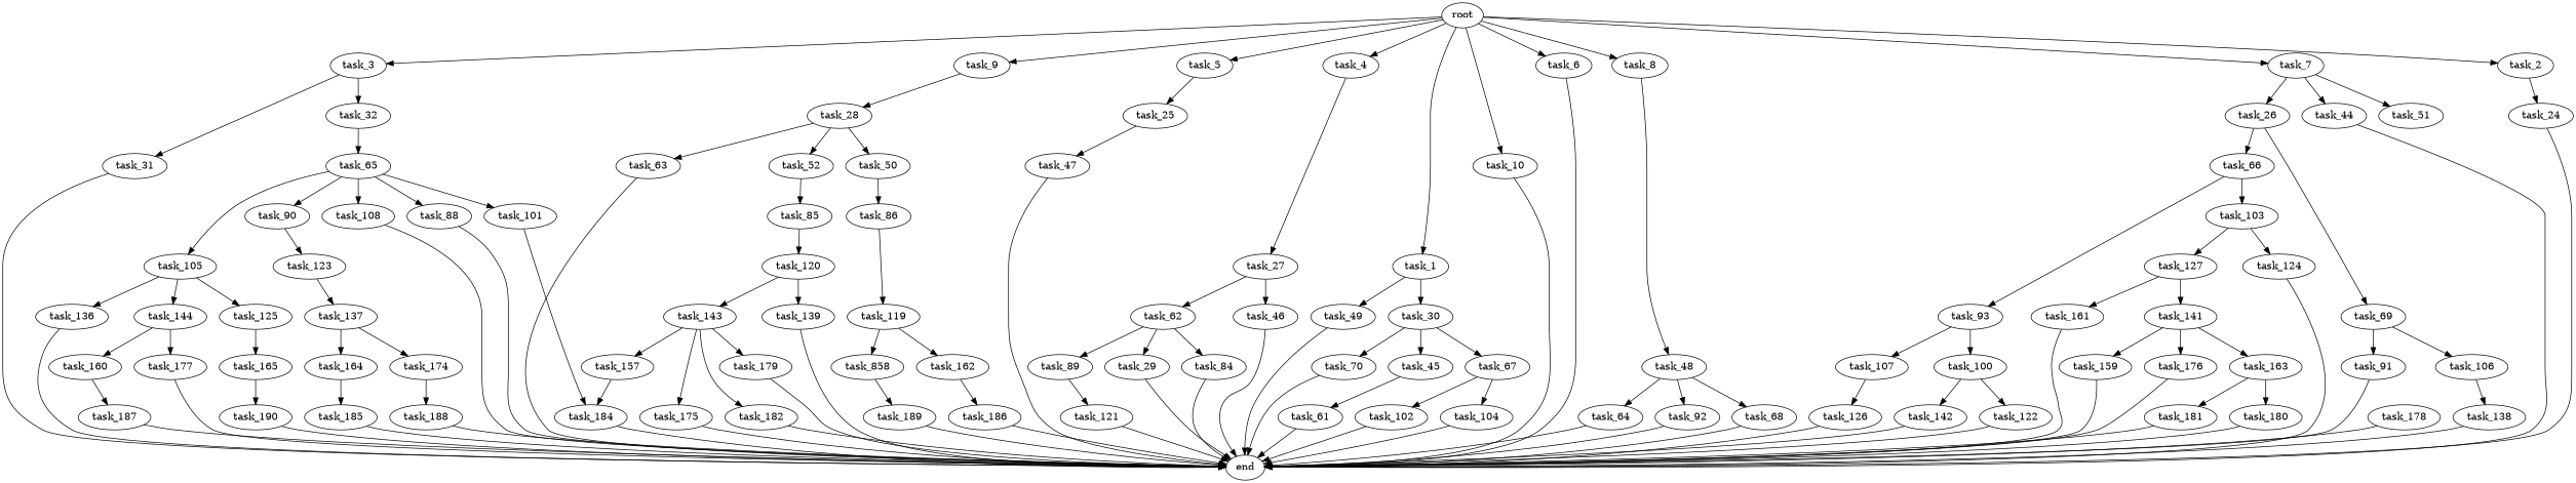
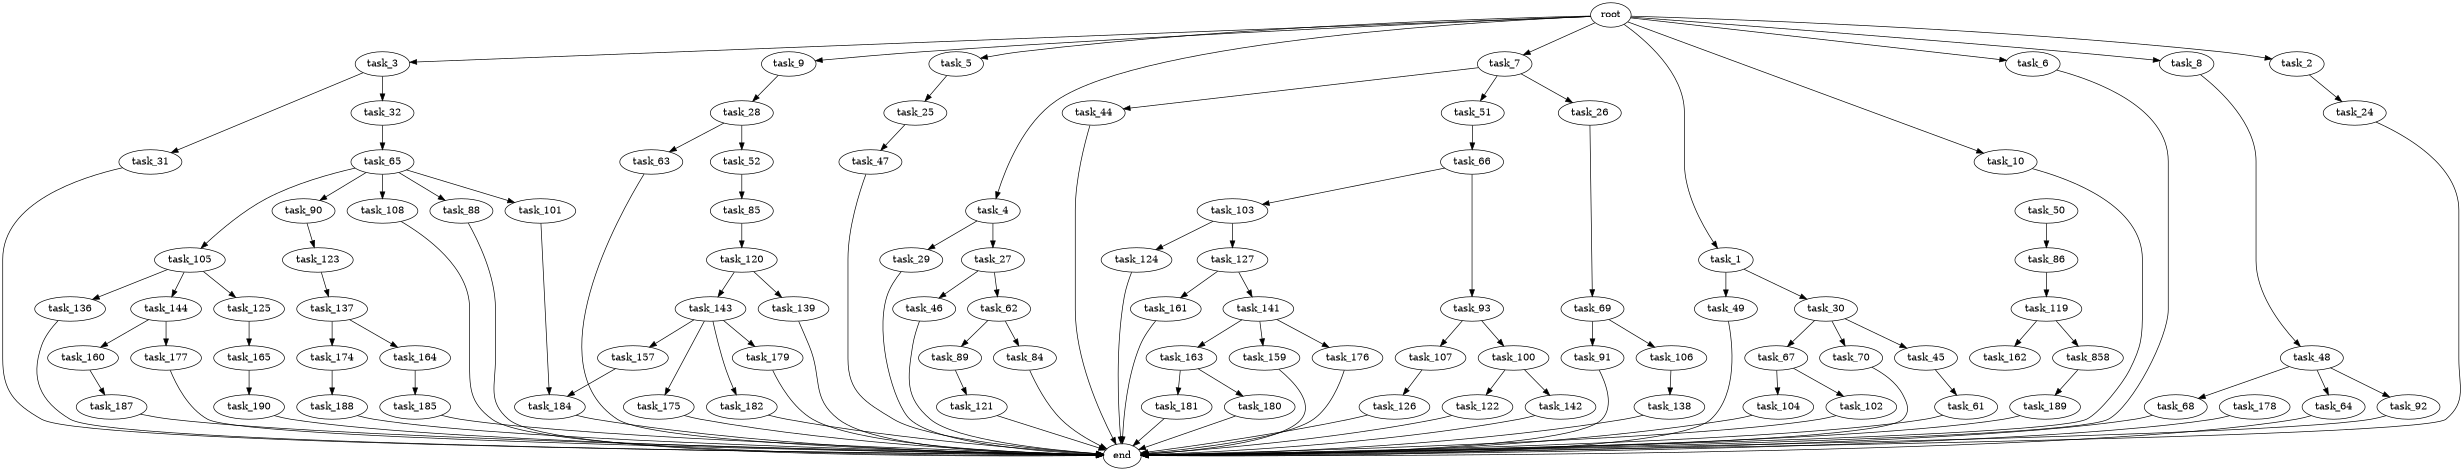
  digraph {
    task_100
    task_122
    task_142
    end
    task_31
    task_101
    task_184
    task_47
    task_93
    task_107
    task_126
    task_62
    task_89
    task_84
    task_121
    task_157
    task_106
    task_138
    task_177
    task_102
    task_165
    task_190
    task_32
    task_65
    task_105
    task_108
    task_90
    task_88
    task_159
    task_123
    task_137
    task_164
    task_174
    task_30
    task_70
    task_67
    task_45
    task_104
    task_61
    task_10
    task_27
    task_46
    task_144
    task_125
    task_136
    task_160
    task_185
    task_143
    task_175
    task_182
    task_179
    task_1
    task_49
    task_66
    task_103
    task_124
    task_127
    task_3
    task_6
    task_161
    task_119
    task_162
    n63 [label=task_858]
-   task_186
    task_189
    task_85
    task_120
    task_139
    task_187
    task_26
    task_69
    task_91
    task_5
    task_25
    task_141
    task_176
    task_163
    task_180
    task_181
    task_188
    task_9
    task_28
    task_50
    task_52
    task_63
    task_68
    task_29
    task_64
    task_178
    task_7
    task_44
    task_51
    task_86
    task_48
    task_92
    task_24
    root
    task_8
    task_4
    task_2
    task_100 -> task_122
    task_100 -> task_142
    task_122 -> end
    task_142 -> end
    task_31 -> end
    task_101 -> task_184
    task_184 -> end
    task_47 -> end
    task_93 -> task_100
    task_93 -> task_107
    task_107 -> task_126
    task_126 -> end
    task_62 -> task_89
    task_62 -> task_84
    task_89 -> task_121
    task_84 -> end
    task_121 -> end
    task_157 -> task_184
    task_106 -> task_138
    task_138 -> end
    task_177 -> end
    task_102 -> end
    task_165 -> task_190
    task_190 -> end
    task_32 -> task_65
    task_65 -> task_101
    task_65 -> task_105
    task_65 -> task_108
    task_65 -> task_90
    task_65 -> task_88
    task_105 -> task_144
    task_105 -> task_125
    task_105 -> task_136
    task_108 -> end
    task_90 -> task_123
    task_88 -> end
    task_159 -> end
    task_123 -> task_137
    task_137 -> task_164
    task_137 -> task_174
    task_164 -> task_185
    task_174 -> task_188
    task_30 -> task_70
    task_30 -> task_67
    task_30 -> task_45
    task_70 -> end
    task_67 -> task_102
    task_67 -> task_104
    task_45 -> task_61
    task_104 -> end
    task_61 -> end
    task_10 -> end
    task_27 -> task_62
    task_27 -> task_46
    task_46 -> end
    task_144 -> task_177
    task_144 -> task_160
    task_125 -> task_165
    task_136 -> end
    task_160 -> task_187
    task_185 -> end
    task_143 -> task_157
    task_143 -> task_175
    task_143 -> task_182
    task_143 -> task_179
    task_175 -> end
    task_182 -> end
    task_179 -> end
    task_1 -> task_30
    task_1 -> task_49
    task_49 -> end
    task_66 -> task_93
    task_66 -> task_103
    task_103 -> task_124
    task_103 -> task_127
    task_124 -> end
    task_127 -> task_161
    task_127 -> task_141
    task_3 -> task_31
    task_3 -> task_32
    task_6 -> end
    task_161 -> end
    task_119 -> task_162
    task_119 -> n63
-   task_162 -> task_186
    n63 -> task_189
-   task_186 -> end
    task_189 -> end
    task_85 -> task_120
    task_120 -> task_143
    task_120 -> task_139
    task_139 -> end
    task_187 -> end
    task_26 -> task_69
    task_69 -> task_106
    task_69 -> task_91
    task_91 -> end
    task_5 -> task_25
    task_25 -> task_47
    task_141 -> task_159
    task_141 -> task_176
    task_141 -> task_163
    task_176 -> end
    task_163 -> task_180
    task_163 -> task_181
    task_180 -> end
    task_181 -> end
    task_188 -> end
    task_9 -> task_28
-   task_28 -> task_50
    task_28 -> task_52
    task_28 -> task_63
    task_50 -> task_86
    task_52 -> task_85
    task_63 -> end
    task_68 -> end
    task_29 -> end
    task_64 -> end
    task_178 -> end
    task_7 -> task_26
    task_7 -> task_44
    task_7 -> task_51
    task_44 -> end
-   task_26 -> task_66
+   task_51 -> task_66
    task_86 -> task_119
    task_48 -> task_68
    task_48 -> task_64
    task_48 -> task_92
    task_92 -> end
    task_24 -> end
    root -> task_10
    root -> task_1
    root -> task_3
    root -> task_6
    root -> task_5
    root -> task_9
    root -> task_7
    root -> task_8
    root -> task_4
    root -> task_2
    task_8 -> task_48
    task_4 -> task_27
-   task_62 -> task_29
+   task_4 -> task_29
    task_2 -> task_24
  }
